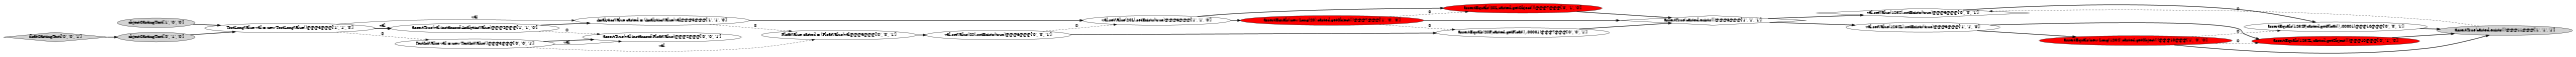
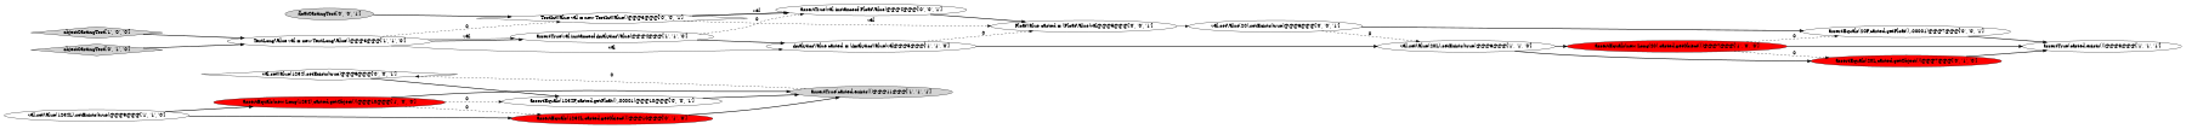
  digraph {
    rankdir=LR
    node [fillcolor=white shape=ellipse style=filled]
    edge [style=bold]
    n1 [label="val.setValue(1234).setExists(true)@@@9@@@['0', '0', '1']" shape=diamond]
    n2 [label="assertEquals(1234F,casted.getFloat(),.00001)@@@10@@@['0', '0', '1']"]
    n3 [fillcolor=lightgray label="assertTrue(casted.exists())@@@11@@@['1', '1', '1']"]
-   n4 [fillcolor=lightgray label="floatCastingTest['0', '0', '1']" shape=diamond]
-   n5 [label="TestIntValue val = new TestIntValue()@@@3@@@['0', '0', '1']"]
+   n4 [fillcolor=lightgray label="floatCastingTest['0', '0', '1']"]
+   n5 [label="TestIntValue val = new TestIntValue()@@@3@@@['0', '0', '1']" shape=diamond]
    n6 [label="FloatValue casted = (FloatValue)val@@@5@@@['0', '0', '1']"]
    n7 [label="assertTrue(val instanceof FloatValue)@@@4@@@['0', '0', '1']"]
    n8 [fillcolor=red label="assertEquals(1234L,casted.getObject())@@@10@@@['0', '1', '0']"]
    n9 [label="AnalyticsValue casted = (AnalyticsValue)val@@@5@@@['1', '1', '0']"]
    n10 [label="val.setValue(20L).setExists(true)@@@6@@@['1', '1', '0']"]
    n11 [label="val.setValue(20).setExists(true)@@@6@@@['0', '0', '1']"]
    n12 [fillcolor=red label="assertEquals(new Long(20),casted.getObject())@@@7@@@['1', '0', '0']"]
    n13 [fillcolor=red label="assertEquals(20L,casted.getObject())@@@7@@@['0', '1', '0']"]
-   n14 [label="assertTrue(casted.exists())@@@8@@@['1', '1', '1']" shape=diamond]
+   n14 [label="assertTrue(casted.exists())@@@8@@@['1', '1', '1']"]
    n15 [label="assertEquals(20F,casted.getFloat(),.00001)@@@7@@@['0', '0', '1']"]
    n16 [label="val.setValue(1234L).setExists(true)@@@9@@@['1', '1', '0']"]
-   n17 [fillcolor=lightgray label="objectCastingTest['1', '0', '0']"]
+   n17 [fillcolor=lightgray label="objectCastingTest['1', '0', '0']" shape=diamond]
    n18 [label="TestLongValue val = new TestLongValue()@@@3@@@['1', '1', '0']"]
    n19 [label="assertTrue(val instanceof AnalyticsValue)@@@4@@@['1', '1', '0']"]
    n20 [fillcolor=red label="assertEquals(new Long(1234),casted.getObject())@@@10@@@['1', '0', '0']"]
-   n21 [fillcolor=lightgray label="objectCastingTest['0', '1', '0']"]
+   n21 [fillcolor=lightgray label="objectCastingTest['0', '1', '0']" shape=diamond]
    n1 -> n2
    n2 -> n3
    n3 -> n1 [label=0 style=dashed]
-   n4 -> n21
+   n4 -> n5
    n5 -> n6 [label=val style=dashed]
    n5 -> n7 [label=val style=solid]
    n5 -> n7
-   n6 -> n11
+   n6 -> n11 [style=solid]
+   n7 -> n6
    n8 -> n3
    n9 -> n6 [label=0 style=dashed]
    n9 -> n10
    n10 -> n12
    n10 -> n13
    n11 -> n10 [label=0 style=dashed]
    n11 -> n15
    n12 -> n13 [label=0 style=dashed]
    n12 -> n14
    n12 -> n15 [label=0 style=dashed]
    n13 -> n14
-   n14 -> n1
-   n14 -> n16
    n15 -> n14
    n16 -> n8
    n16 -> n20
    n17 -> n18
    n18 -> n5 [label=0 style=dashed]
    n18 -> n9 [label=val style=solid]
    n18 -> n19 [label=val style=solid]
    n18 -> n19
    n19 -> n7 [label=0 style=dashed]
    n19 -> n9
    n20 -> n2 [label=0 style=dashed]
    n20 -> n3
    n20 -> n8 [label=0 style=dashed]
    n21 -> n18
  }
